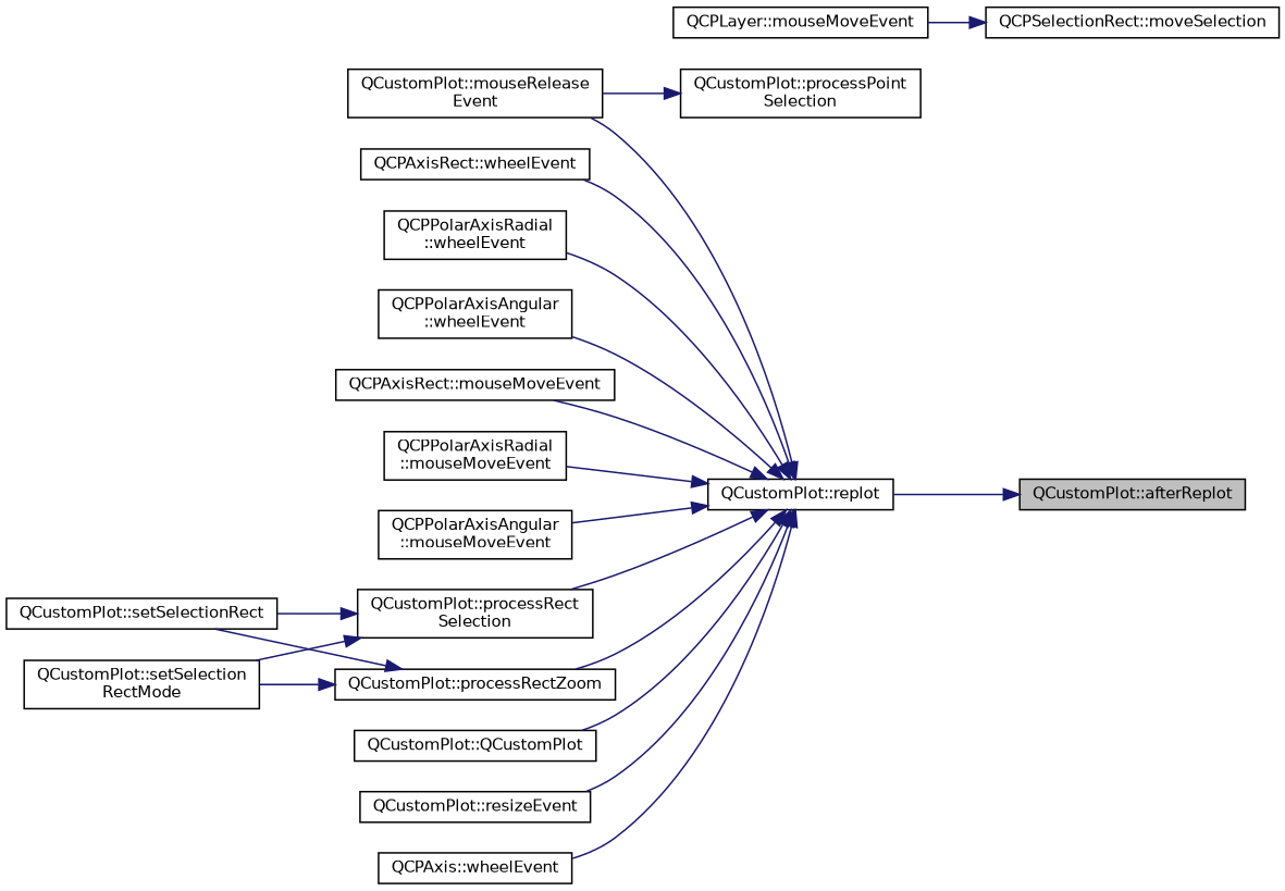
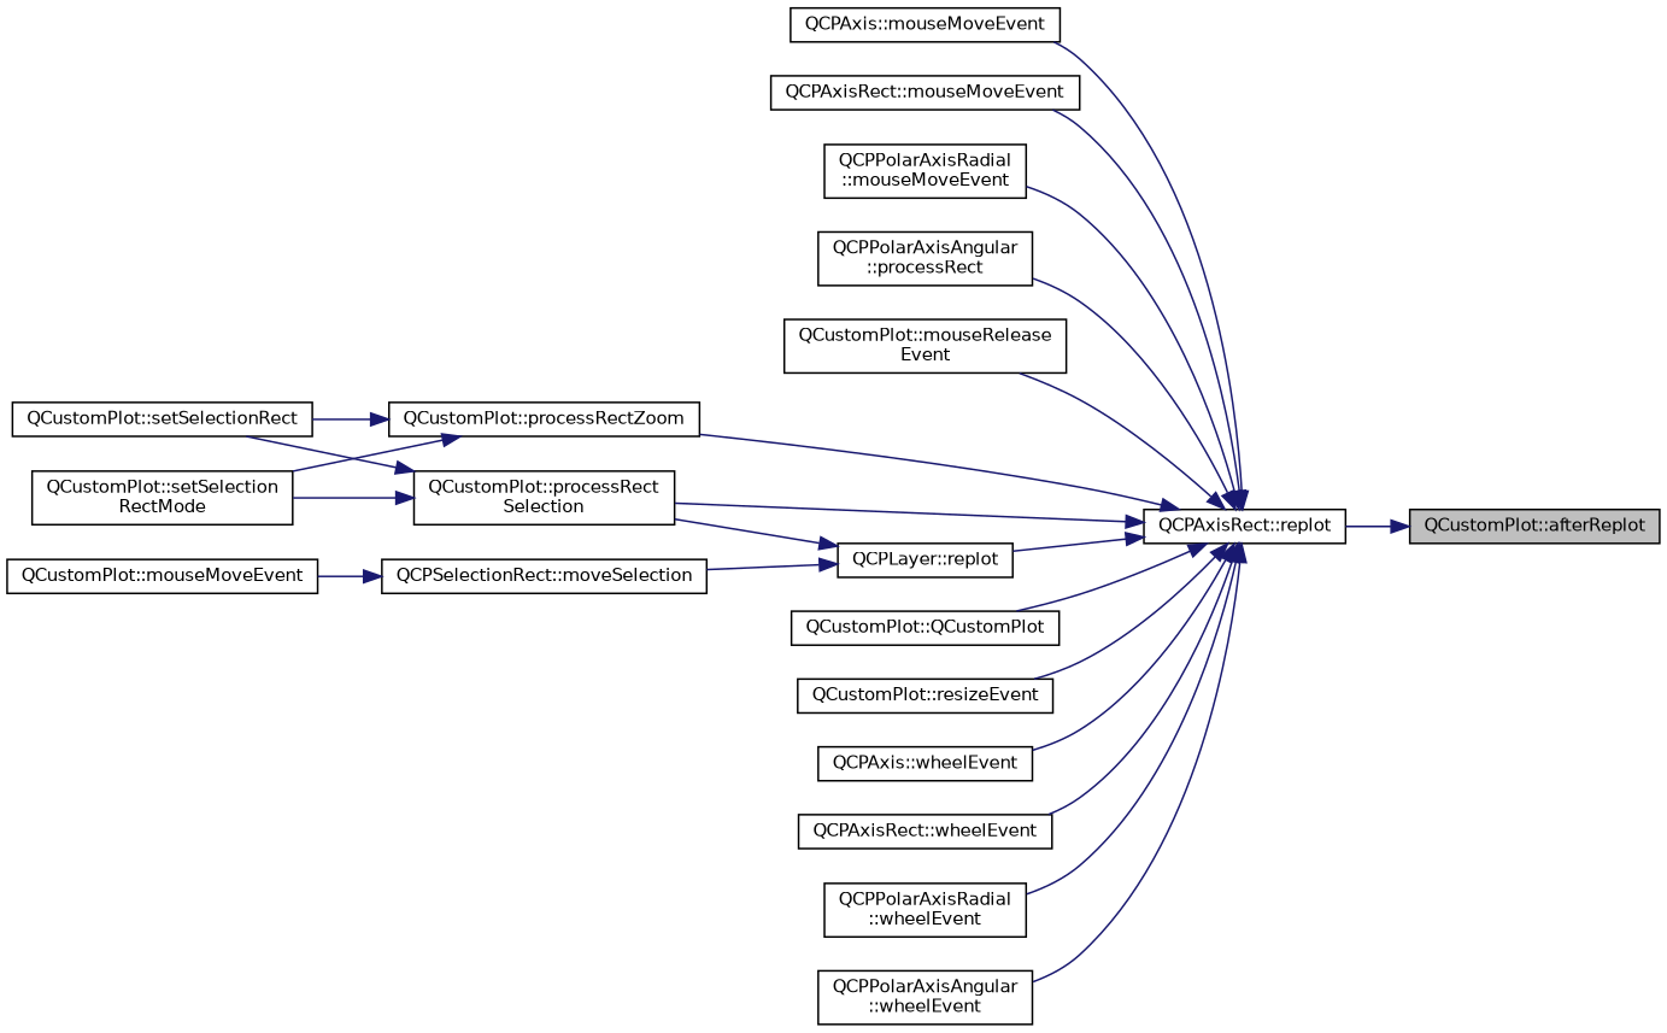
  digraph {
    rankdir=RL
    node [color=black fillcolor=white fontname=Helvetica fontsize=10 shape=record style=filled]
    edge [color=midnightblue dir=back fontname=Helvetica fontsize=10 labelfontname=Helvetica labelfontsize=10 style=solid]
    n1 [fillcolor=grey75 fontcolor=black height=0.2 label="QCustomPlot::afterReplot" width=0.4]
-   n2 [height=0.2 label="QCustomPlot::replot" width=0.4]
+   n2 [height=0.2 label="QCPAxisRect::replot" width=0.4]
+   n3 [height=0.2 label="QCPAxis::mouseMoveEvent" width=0.4]
    n4 [height=0.2 label="QCPAxisRect::mouseMoveEvent" width=0.4]
    n5 [height=0.2 label="QCPPolarAxisRadial\l::mouseMoveEvent" width=0.4]
-   n6 [height=0.2 label="QCPPolarAxisAngular\l::mouseMoveEvent" width=0.4]
+   n6 [height=0.2 label="QCPPolarAxisAngular\l::processRect" width=0.4]
    n7 [height=0.2 label="QCustomPlot::mouseRelease\lEvent" width=0.4]
    n8 [height=0.2 label="QCustomPlot::processRect\lSelection" width=0.4]
    n9 [height=0.2 label="QCustomPlot::processRectZoom" width=0.4]
    n10 [height=0.2 label="QCustomPlot::QCustomPlot" width=0.4]
+   n11 [height=0.2 label="QCPLayer::replot" width=0.4]
    n12 [height=0.2 label="QCustomPlot::resizeEvent" width=0.4]
    n13 [height=0.2 label="QCPAxis::wheelEvent" width=0.4]
    n14 [height=0.2 label="QCPAxisRect::wheelEvent" width=0.4]
    n15 [height=0.2 label="QCPPolarAxisRadial\l::wheelEvent" width=0.4]
    n16 [height=0.2 label="QCPPolarAxisAngular\l::wheelEvent" width=0.4]
-   n17 [height=0.2 label="QCustomPlot::processPoint\lSelection" width=0.4]
    n18 [height=0.2 label="QCustomPlot::setSelectionRect" width=0.4]
    n19 [height=0.2 label="QCustomPlot::setSelection\lRectMode" width=0.4]
    n20 [height=0.2 label="QCPSelectionRect::moveSelection" width=0.4]
-   n21 [height=0.2 label="QCPLayer::mouseMoveEvent" width=0.4]
+   n21 [height=0.2 label="QCustomPlot::mouseMoveEvent" width=0.4]
    n1 -> n2
+   n2 -> n3
    n2 -> n4
    n2 -> n5
    n2 -> n6
    n2 -> n7
    n2 -> n8
    n2 -> n9
    n2 -> n10
+   n2 -> n11
    n2 -> n12
    n2 -> n13
    n2 -> n14
    n2 -> n15
    n2 -> n16
    n8 -> n18
    n8 -> n19
    n9 -> n18
    n9 -> n19
-   n17 -> n7
+   n11 -> n8
+   n11 -> n20
    n20 -> n21
  }
